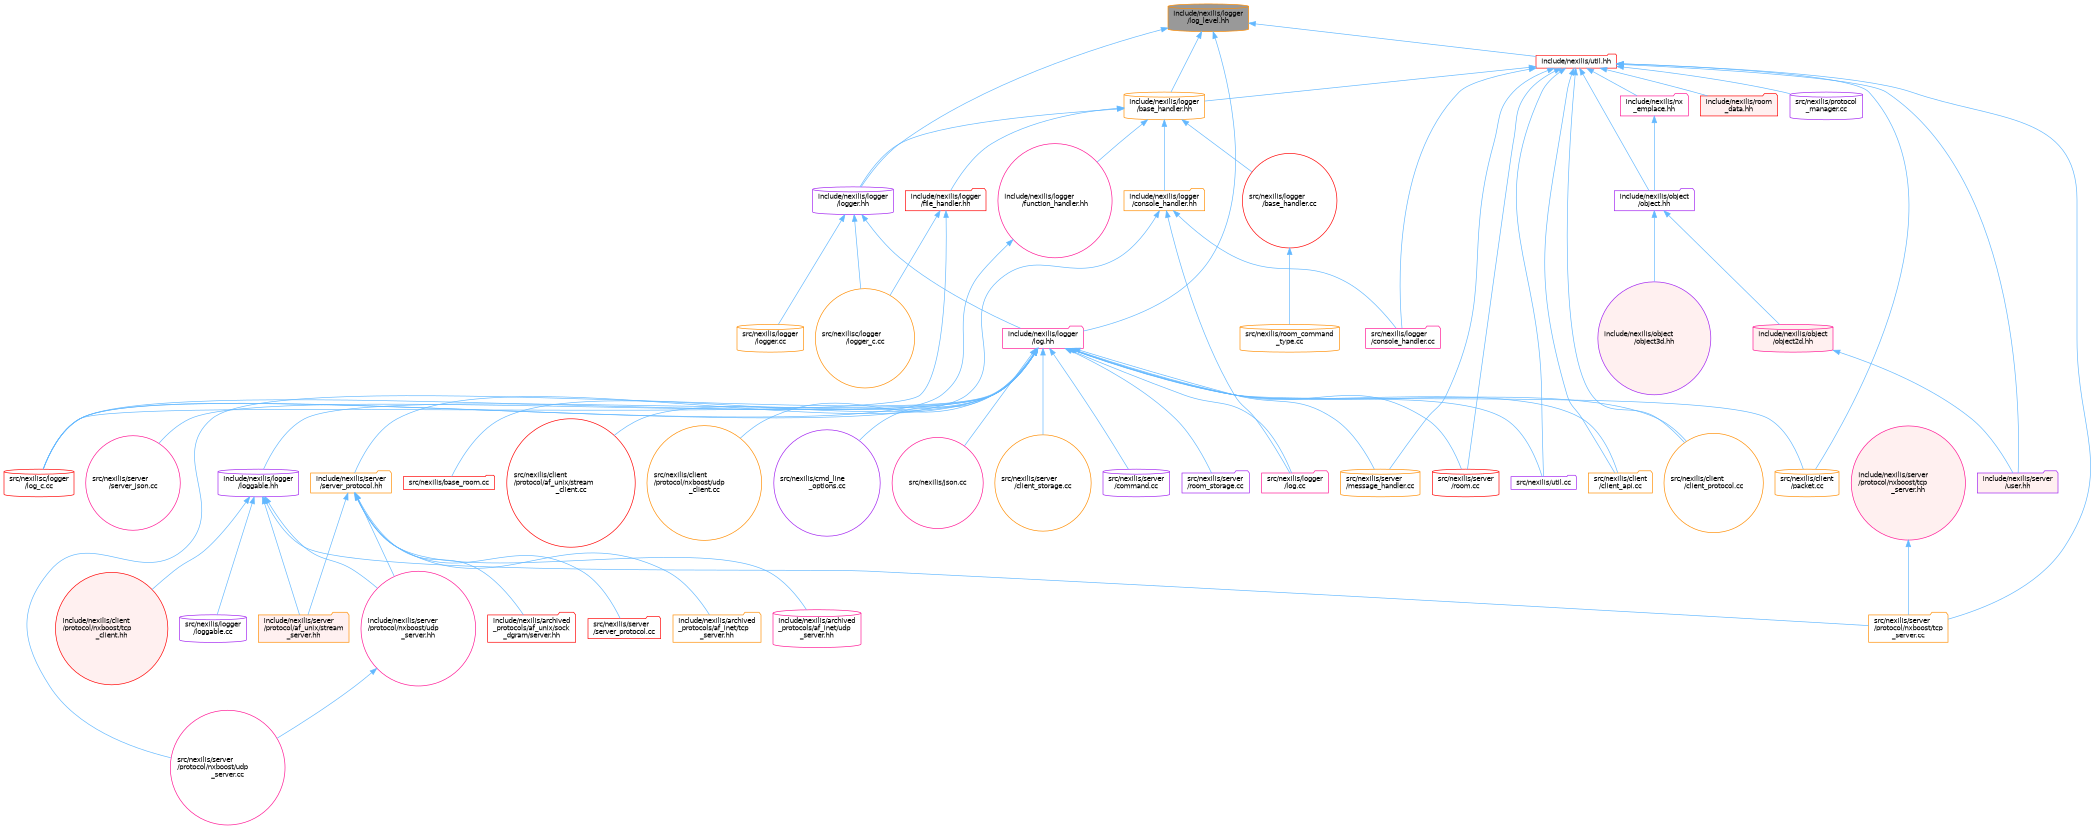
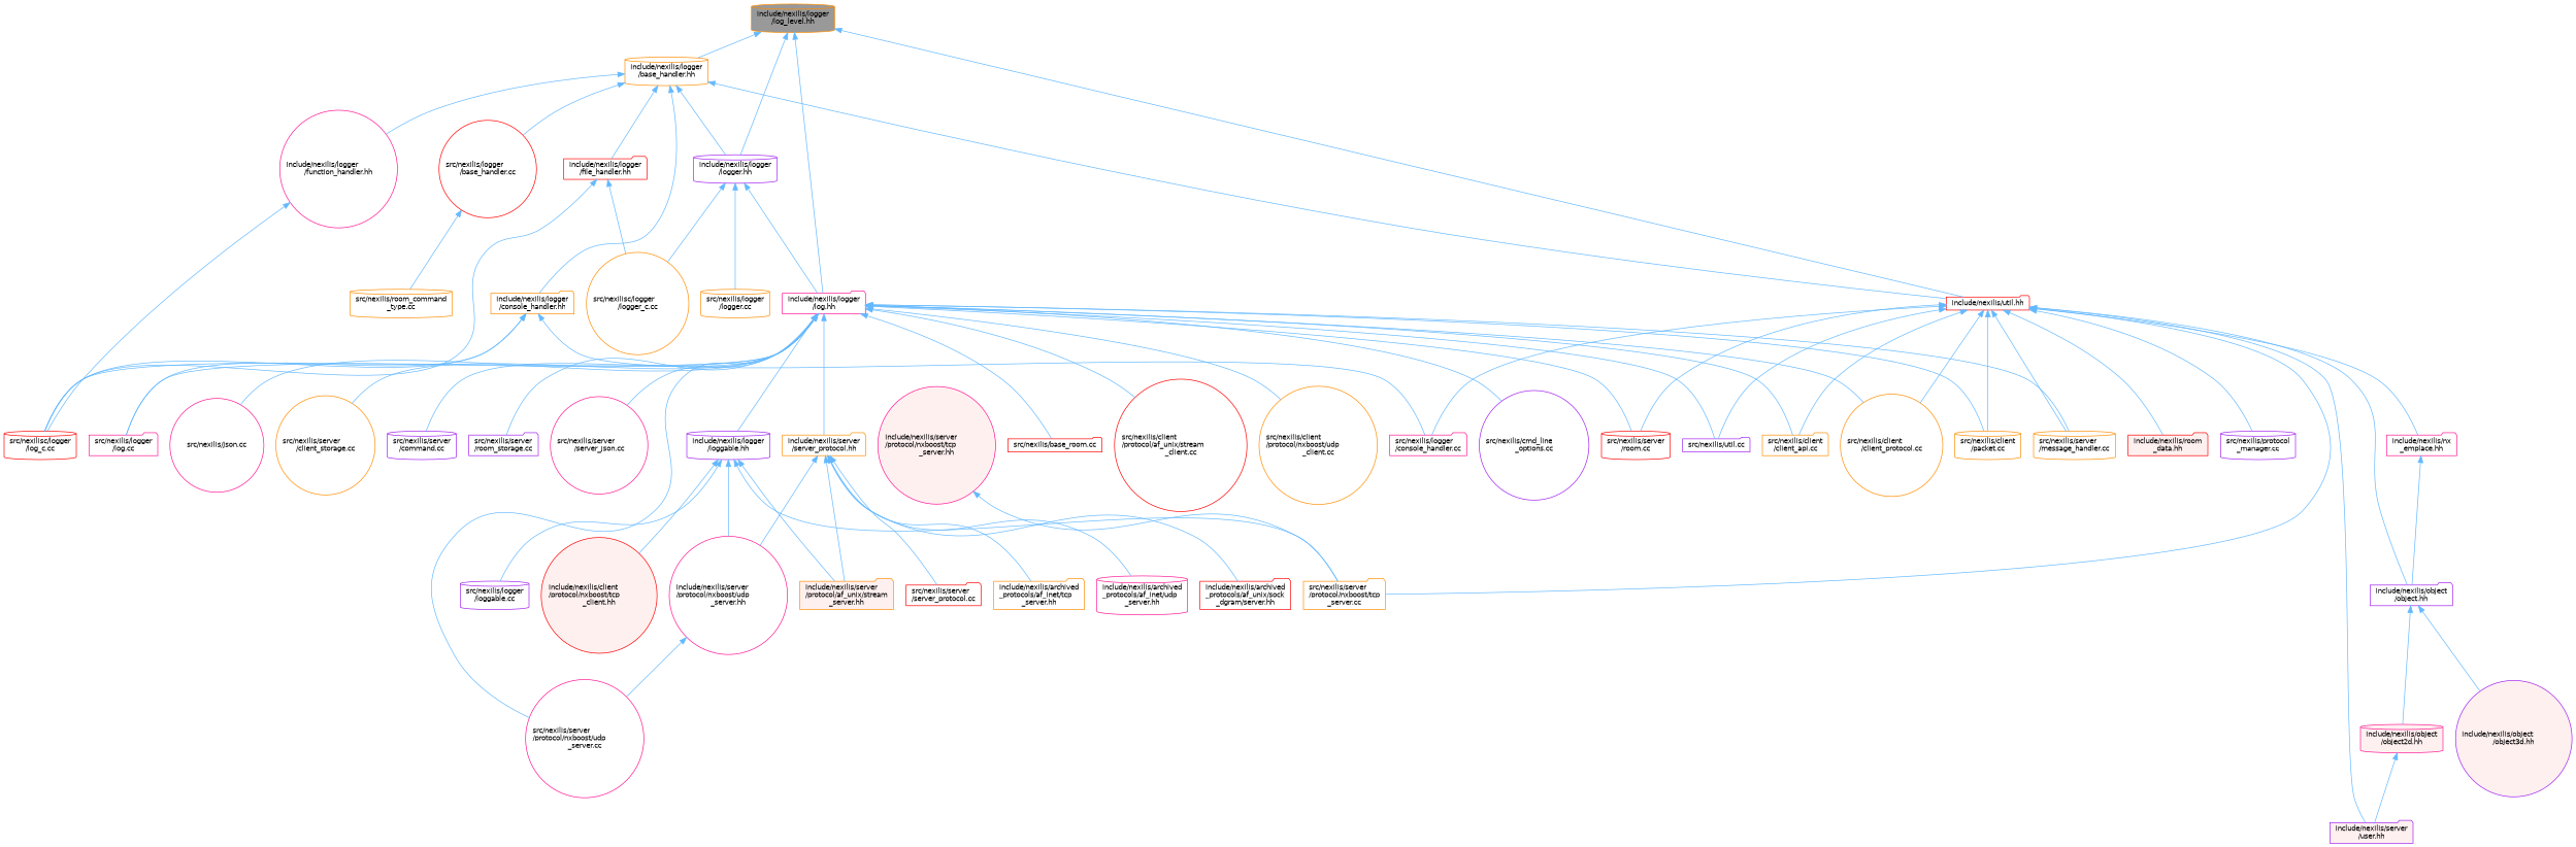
  digraph {
    node [color=darkorange fillcolor=white fontname=Helvetica fontsize=10 shape=folder style=filled]
    edge [color=steelblue1 dir=back fontname=Helvetica fontsize=10 labelfontname=Helvetica labelfontsize=10 style=solid]
    n1 [fillcolor=grey60 fontcolor=black height=0.2 label="include/nexilis/logger\l/log_level.hh" shape=cylinder width=0.4]
    n2 [height=0.2 label="include/nexilis/logger\l/base_handler.hh" shape=cylinder width=0.4]
    n3 [color=purple height=0.2 label="include/nexilis/logger\l/logger.hh" shape=cylinder width=0.4]
    n4 [color=deeppink height=0.2 label="include/nexilis/logger\l/log.hh" width=0.4]
    n5 [color=red height=0.2 label="include/nexilis/util.hh" width=0.4]
    n6 [height=0.2 label="include/nexilis/logger\l/console_handler.hh" width=0.4]
    n7 [color=red height=0.2 label="include/nexilis/logger\l/file_handler.hh" width=0.4]
    n8 [color=deeppink height=0.2 label="include/nexilis/logger\l/function_handler.hh" shape=circle width=0.4]
    n9 [color=red height=0.2 label="src/nexilis/logger\l/base_handler.cc" shape=circle width=0.4]
    n10 [height=0.2 label="src/nexilisc/logger\l/logger_c.cc" shape=circle width=0.4]
    n11 [height=0.2 label="src/nexilis/logger\l/logger.cc" shape=cylinder width=0.4]
    n12 [color=deeppink height=0.2 label="src/nexilis/logger\l/log.cc" width=0.4]
    n13 [color=red height=0.2 label="src/nexilisc/logger\l/log_c.cc" shape=cylinder width=0.4]
    n14 [color=purple height=0.2 label="include/nexilis/logger\l/loggable.hh" shape=cylinder width=0.4]
    n15 [color=deeppink height=0.2 label="src/nexilis/server\l/protocol/nxboost/udp\l_server.cc" shape=circle width=0.4]
    n16 [height=0.2 label="include/nexilis/server\l/server_protocol.hh" width=0.4]
    n17 [color=red height=0.2 label="src/nexilis/base_room.cc" width=0.4]
    n18 [height=0.2 label="src/nexilis/client\l/client_api.cc" width=0.4]
    n19 [height=0.2 label="src/nexilis/client\l/client_protocol.cc" shape=circle width=0.4]
    n20 [height=0.2 label="src/nexilis/client\l/packet.cc" shape=cylinder width=0.4]
    n21 [color=red height=0.2 label="src/nexilis/client\l/protocol/af_unix/stream\l_client.cc" shape=circle width=0.4]
    n22 [height=0.2 label="src/nexilis/client\l/protocol/nxboost/udp\l_client.cc" shape=circle width=0.4]
    n23 [color=purple height=0.2 label="src/nexilis/cmd_line\l_options.cc" shape=circle width=0.4]
    n24 [color=deeppink height=0.2 label="src/nexilis/json.cc" shape=circle width=0.4]
    n25 [height=0.2 label="src/nexilis/server\l/client_storage.cc" shape=circle width=0.4]
    n26 [color=purple height=0.2 label="src/nexilis/server\l/command.cc" shape=cylinder width=0.4]
    n27 [height=0.2 label="src/nexilis/server\l/message_handler.cc" shape=cylinder width=0.4]
    n28 [color=red height=0.2 label="src/nexilis/server\l/room.cc" shape=cylinder width=0.4]
    n29 [color=purple height=0.2 label="src/nexilis/server\l/room_storage.cc" width=0.4]
    n30 [color=deeppink height=0.2 label="src/nexilis/server\l/server_json.cc" shape=circle width=0.4]
    n31 [color=purple height=0.2 label="src/nexilis/util.cc" width=0.4]
    n32 [color=deeppink height=0.2 label="src/nexilis/logger\l/console_handler.cc" width=0.4]
    n33 [height=0.2 label="src/nexilis/server\l/protocol/nxboost/tcp\l_server.cc" width=0.4]
    n34 [color=deeppink height=0.2 label="include/nexilis/nx\l_emplace.hh" width=0.4]
    n35 [color=purple height=0.2 label="include/nexilis/object\l/object.hh" width=0.4]
    n36 [color=purple fillcolor="#FFF0F0" height=0.2 label="include/nexilis/server\l/user.hh" width=0.4]
    n37 [color=red fillcolor="#FFF0F0" height=0.2 label="include/nexilis/room\l_data.hh" width=0.4]
    n38 [color=purple height=0.2 label="src/nexilis/protocol\l_manager.cc" shape=cylinder width=0.4]
    n39 [height=0.2 label="src/nexilis/room_command\l_type.cc" shape=cylinder width=0.4]
    n40 [color=red fillcolor="#FFF0F0" height=0.2 label="include/nexilis/client\l/protocol/nxboost/tcp\l_client.hh" shape=circle width=0.4]
    n41 [fillcolor="#FFF0F0" height=0.2 label="include/nexilis/server\l/protocol/af_unix/stream\l_server.hh" width=0.4]
    n42 [color=deeppink height=0.2 label="include/nexilis/server\l/protocol/nxboost/udp\l_server.hh" shape=circle width=0.4]
    n43 [color=purple height=0.2 label="src/nexilis/logger\l/loggable.cc" shape=cylinder width=0.4]
    n44 [height=0.2 label="include/nexilis/archived\l_protocols/af_inet/tcp\l_server.hh" width=0.4]
    n45 [color=deeppink height=0.2 label="include/nexilis/archived\l_protocols/af_inet/udp\l_server.hh" shape=cylinder width=0.4]
    n46 [color=red height=0.2 label="include/nexilis/archived\l_protocols/af_unix/sock\l_dgram/server.hh" width=0.4]
    n47 [color=red height=0.2 label="src/nexilis/server\l/server_protocol.cc" width=0.4]
    n48 [color=deeppink fillcolor="#FFF0F0" height=0.2 label="include/nexilis/server\l/protocol/nxboost/tcp\l_server.hh" shape=circle width=0.4]
    n49 [color=deeppink fillcolor="#FFF0F0" height=0.2 label="include/nexilis/object\l/object2d.hh" shape=cylinder width=0.4]
    n50 [color=purple fillcolor="#FFF0F0" height=0.2 label="include/nexilis/object\l/object3d.hh" shape=circle width=0.4]
    n1 -> n2
    n1 -> n3
    n1 -> n4
    n1 -> n5
    n2 -> n3
    n2 -> n6
    n2 -> n7
    n2 -> n8
    n2 -> n9
    n3 -> n4
    n3 -> n10
    n3 -> n11
    n4 -> n12
    n4 -> n13
    n4 -> n14
    n4 -> n15
    n4 -> n16
    n4 -> n17
    n4 -> n18
    n4 -> n19
    n4 -> n20
    n4 -> n21
    n4 -> n22
    n4 -> n23
    n4 -> n24
    n4 -> n25
    n4 -> n26
    n4 -> n27
    n4 -> n28
    n4 -> n29
    n4 -> n30
    n4 -> n31
-   n5 -> n2
+   n2 -> n5
    n5 -> n18
    n5 -> n19
    n5 -> n20
    n5 -> n27
    n5 -> n28
    n5 -> n31
    n5 -> n32
    n5 -> n33
    n5 -> n34
    n5 -> n35
    n5 -> n36
    n5 -> n37
    n5 -> n38
    n6 -> n12
    n6 -> n13
    n6 -> n32
    n7 -> n10
    n7 -> n13
    n8 -> n13
    n9 -> n39
    n14 -> n33
    n14 -> n40
    n14 -> n41
    n14 -> n42
    n14 -> n43
    n16 -> n41
    n16 -> n42
    n16 -> n44
    n16 -> n45
    n16 -> n46
    n16 -> n47
    n34 -> n35
    n35 -> n49
    n35 -> n50
    n42 -> n15
    n48 -> n33
    n49 -> n36
  }
